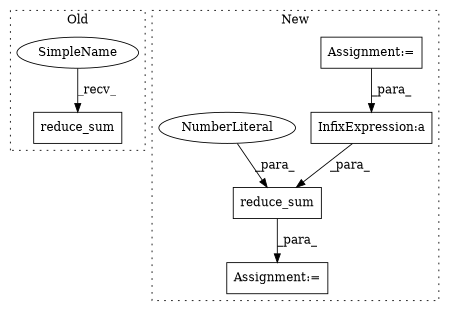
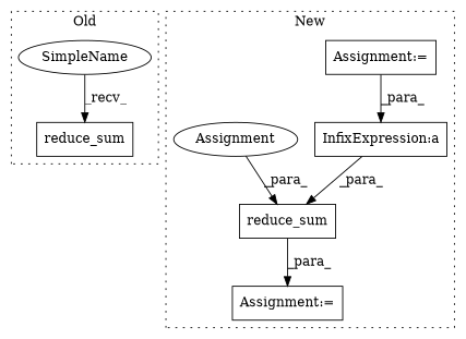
  digraph {
    node [a=32 l=1 shape=box]
    n1 [l="11,1" label=reduce_sum s="4444,4551"]
    n2 [a=42 l=10 label=SimpleName s=4433 shape=ellipse]
    n3 [l="11,1" label=reduce_sum s="4565,4601"]
    n4 [a=7 label="Assignment:=" s=4552]
    n5 [a=7 label="Assignment:=" s=4496]
    n6 [a=27 l=3 label="InfixExpression:a" s=4589]
-   n7 [a=34 label=NumberLiteral s=4600 shape=ellipse]
+   n7 [a=34 label=Assignment s=4600 shape=ellipse]
    subgraph cluster_1 {
      label=Old
      style=dotted
      n1
      n2
    }
    subgraph cluster_2 {
      label=New
      style=dotted
      n3
      n4
      n5
      n6
      n7
    }
    n2 -> n1 [label=_recv_]
    n3 -> n4 [label=_para_]
    n5 -> n6 [label=_para_]
    n6 -> n3 [label=_para_]
    n7 -> n3 [label=_para_]
  }
